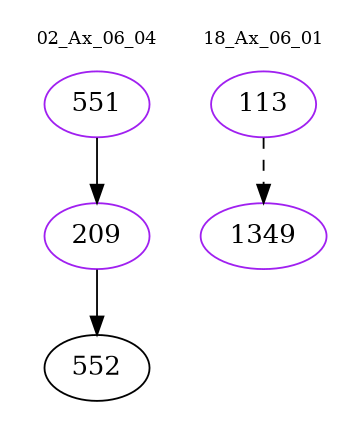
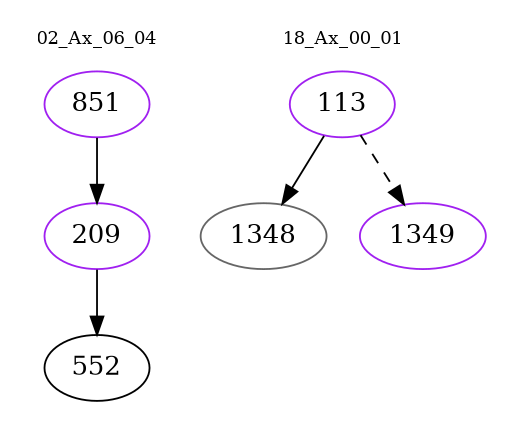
  digraph {
    node [color=purple]
    edge [color=black style=solid]
    n1 [label=209]
-   n2 [label=551]
+   n2 [label=851]
    n3 [color=black label=552]
    n4 [label=113]
+   n5 [color=gray40 label=1348]
    n6 [label=1349]
    subgraph cluster_1 {
      color=white
      fontsize=10
      label="02_Ax_06_04"
      n1
      n2
      n3
    }
    subgraph cluster_2 {
      color=white
      fontsize=10
-     label="18_Ax_06_01"
+     label="18_Ax_00_01"
      n4
+     n5
      n6
    }
    n1 -> n3
    n2 -> n1
+   n4 -> n5
    n4 -> n6 [style=dashed]
  }
